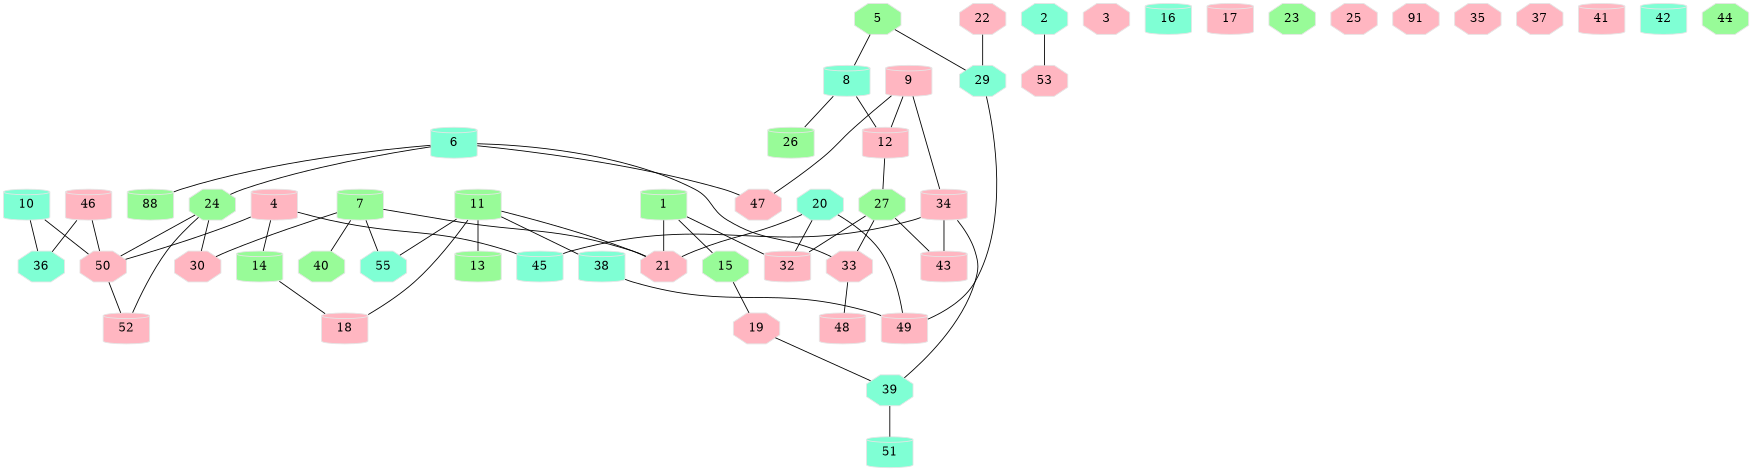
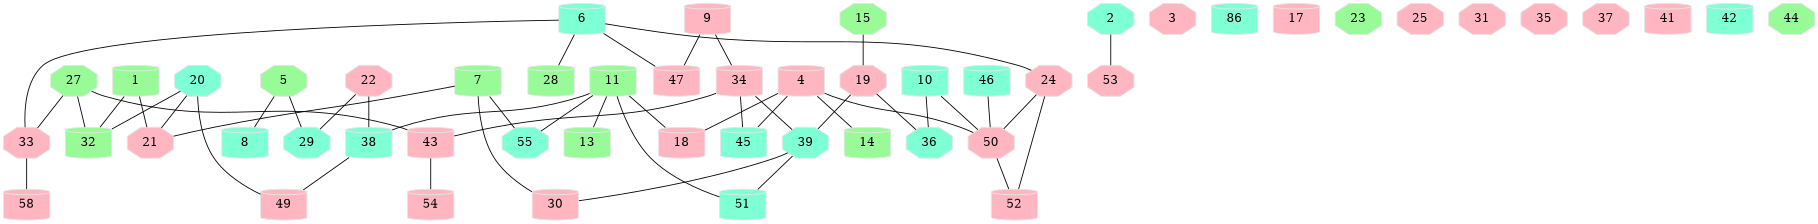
  graph {
    node [color=gray90 fillcolor=lightpink shape=cylinder style=filled]
    1 [fillcolor=palegreen]
    15 [fillcolor=palegreen shape=octagon]
    21 [shape=octagon]
-   32
+   32 [fillcolor=palegreen]
    19 [shape=octagon]
    2 [fillcolor=aquamarine shape=octagon]
    53 [shape=octagon]
    3 [shape=octagon]
    14 [fillcolor=palegreen]
    4
    18
    45 [fillcolor=aquamarine]
    50 [shape=octagon]
    52
    5 [fillcolor=palegreen shape=octagon]
    8 [fillcolor=aquamarine]
    29 [fillcolor=aquamarine shape=octagon]
-   12
-   26 [fillcolor=palegreen]
    49
    6 [fillcolor=aquamarine]
-   24 [fillcolor=palegreen shape=octagon]
-   28 [fillcolor=palegreen label=88]
+   24 [shape=octagon]
+   28 [fillcolor=palegreen]
    33 [shape=octagon]
-   47 [shape=octagon]
-   30 [shape=octagon]
-   48
+   47
+   30
+   48 [label=58]
    7 [fillcolor=palegreen]
-   40 [fillcolor=palegreen shape=octagon]
    55 [fillcolor=aquamarine shape=octagon]
    27 [fillcolor=palegreen shape=octagon]
    9
    34
    39 [fillcolor=aquamarine shape=octagon]
    43
    10 [fillcolor=aquamarine]
    36 [fillcolor=aquamarine shape=octagon]
    11 [fillcolor=palegreen]
    13 [fillcolor=palegreen]
    38 [fillcolor=aquamarine]
    51 [fillcolor=aquamarine]
-   16 [fillcolor=aquamarine]
+   16 [fillcolor=aquamarine label=86]
    17
    20 [fillcolor=aquamarine shape=octagon]
    22 [shape=octagon]
    23 [fillcolor=palegreen shape=octagon]
    25 [shape=octagon]
-   31 [shape=octagon label=91]
+   54
+   31 [shape=octagon]
    35 [shape=octagon]
    37 [shape=octagon]
    41
    42 [fillcolor=aquamarine]
    44 [fillcolor=palegreen shape=octagon]
-   46
-   1 -- 15
+   46 [fillcolor=aquamarine]
    1 -- 21
    1 -- 32
    15 -- 19
    19 -- 39
-   46 -- 36
+   19 -- 36
    2 -- 53
    4 -- 14
-   14 -- 18
+   4 -- 18
    4 -- 45
    4 -- 50
    50 -- 52
    5 -- 8
    5 -- 29
-   8 -- 12
-   8 -- 26
-   29 -- 49
-   12 -- 27
    6 -- 24
    6 -- 28
    6 -- 33
    6 -- 47
    24 -- 50
    24 -- 52
-   24 -- 30
+   39 -- 30
    33 -- 48
    7 -- 21
    7 -- 30
-   7 -- 40
    7 -- 55
    27 -- 32
    27 -- 33
    27 -- 43
-   9 -- 12
    9 -- 47
    9 -- 34
    34 -- 45
    34 -- 39
    34 -- 43
    39 -- 51
+   43 -- 54
    10 -- 50
    10 -- 36
    11 -- 18
    11 -- 55
    11 -- 13
    11 -- 38
-   11 -- 21
+   11 -- 51
    38 -- 49
    20 -- 21
    20 -- 32
    20 -- 49
    22 -- 29
+   22 -- 38
    46 -- 50
  }
